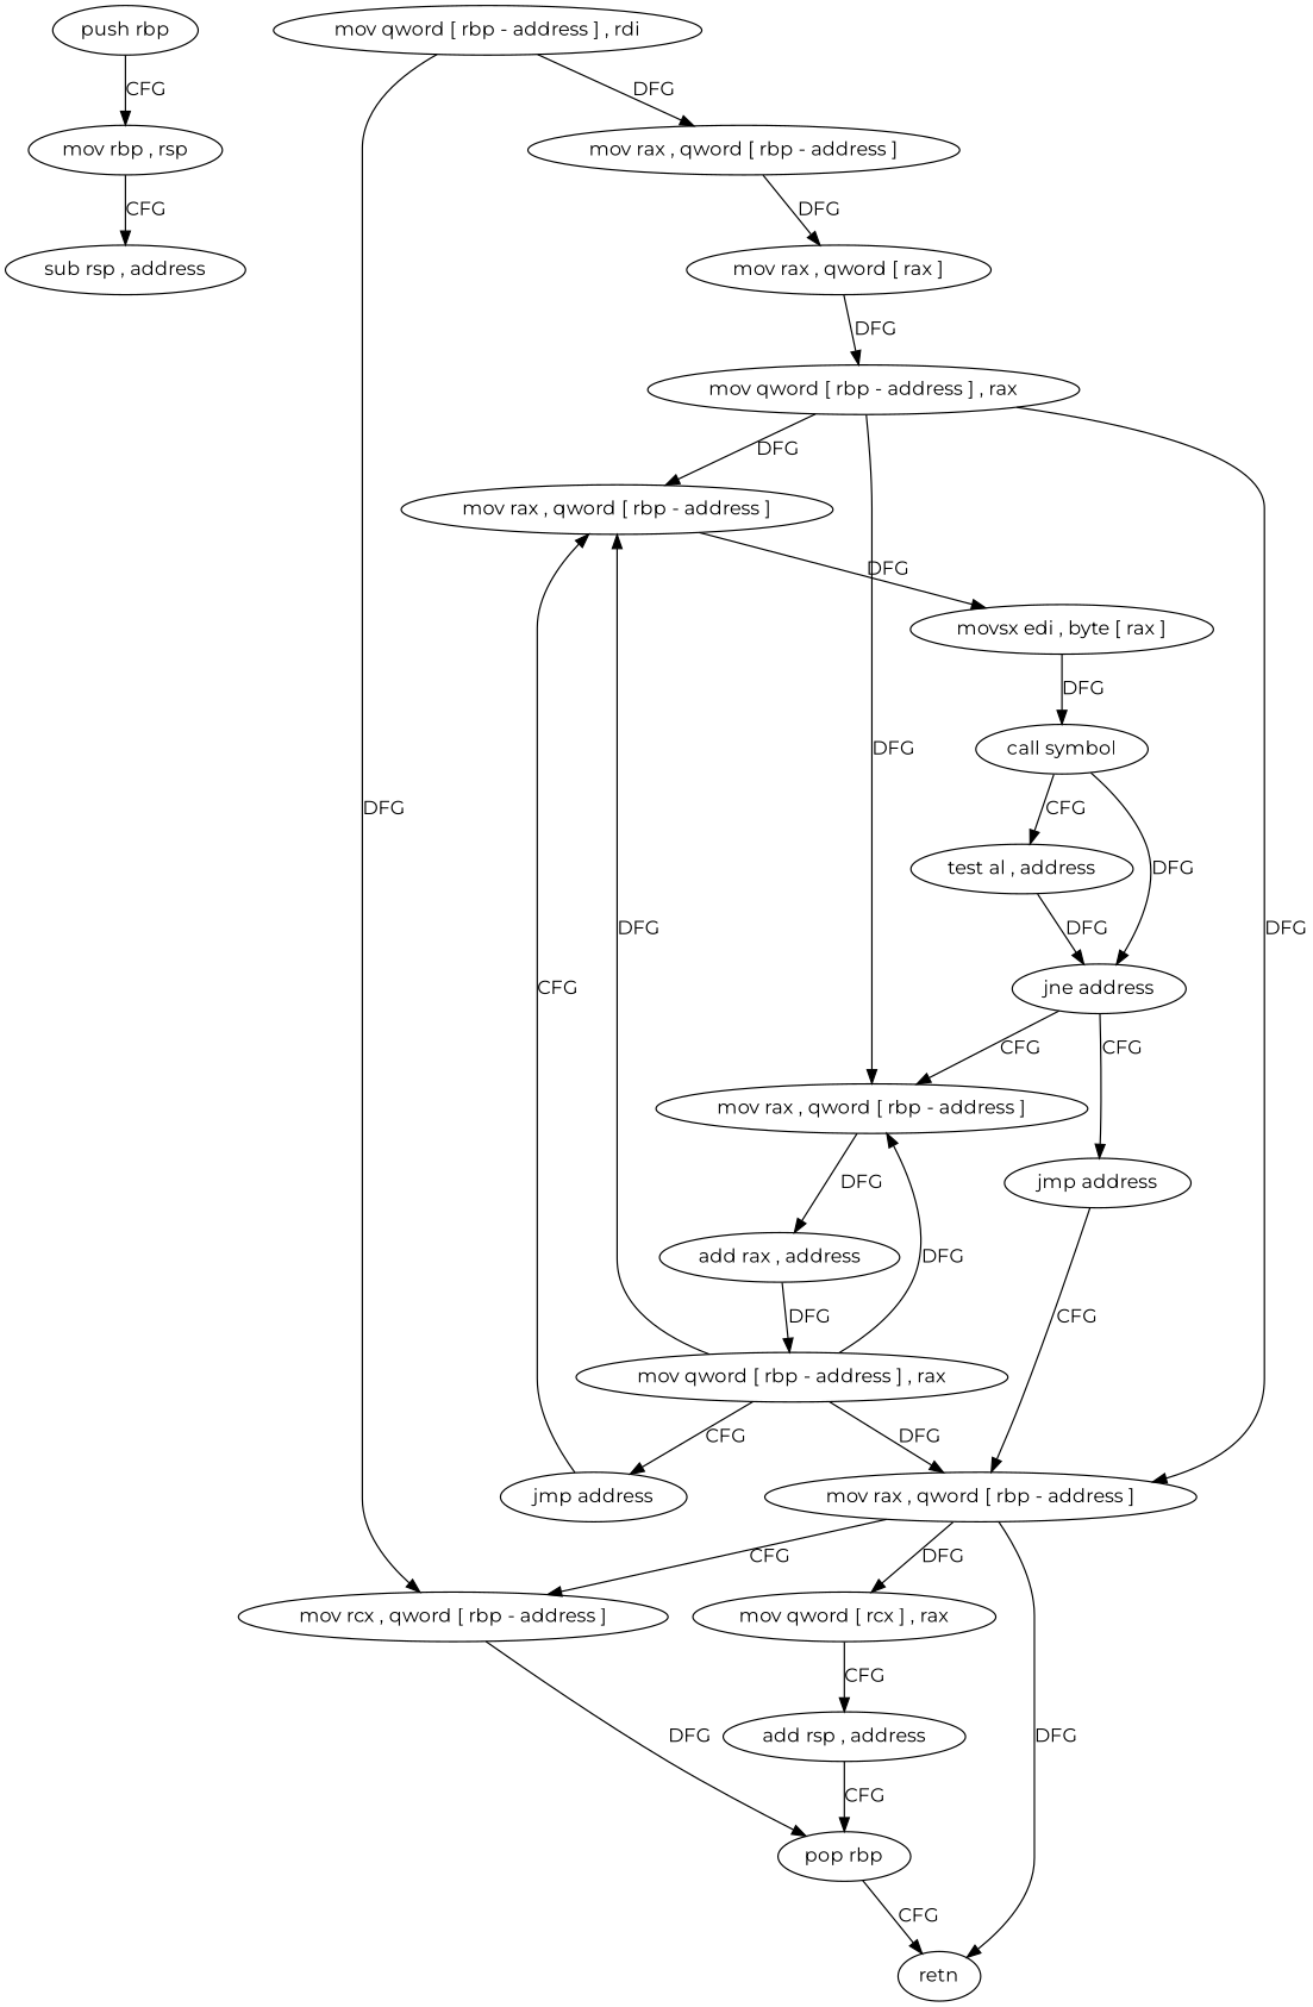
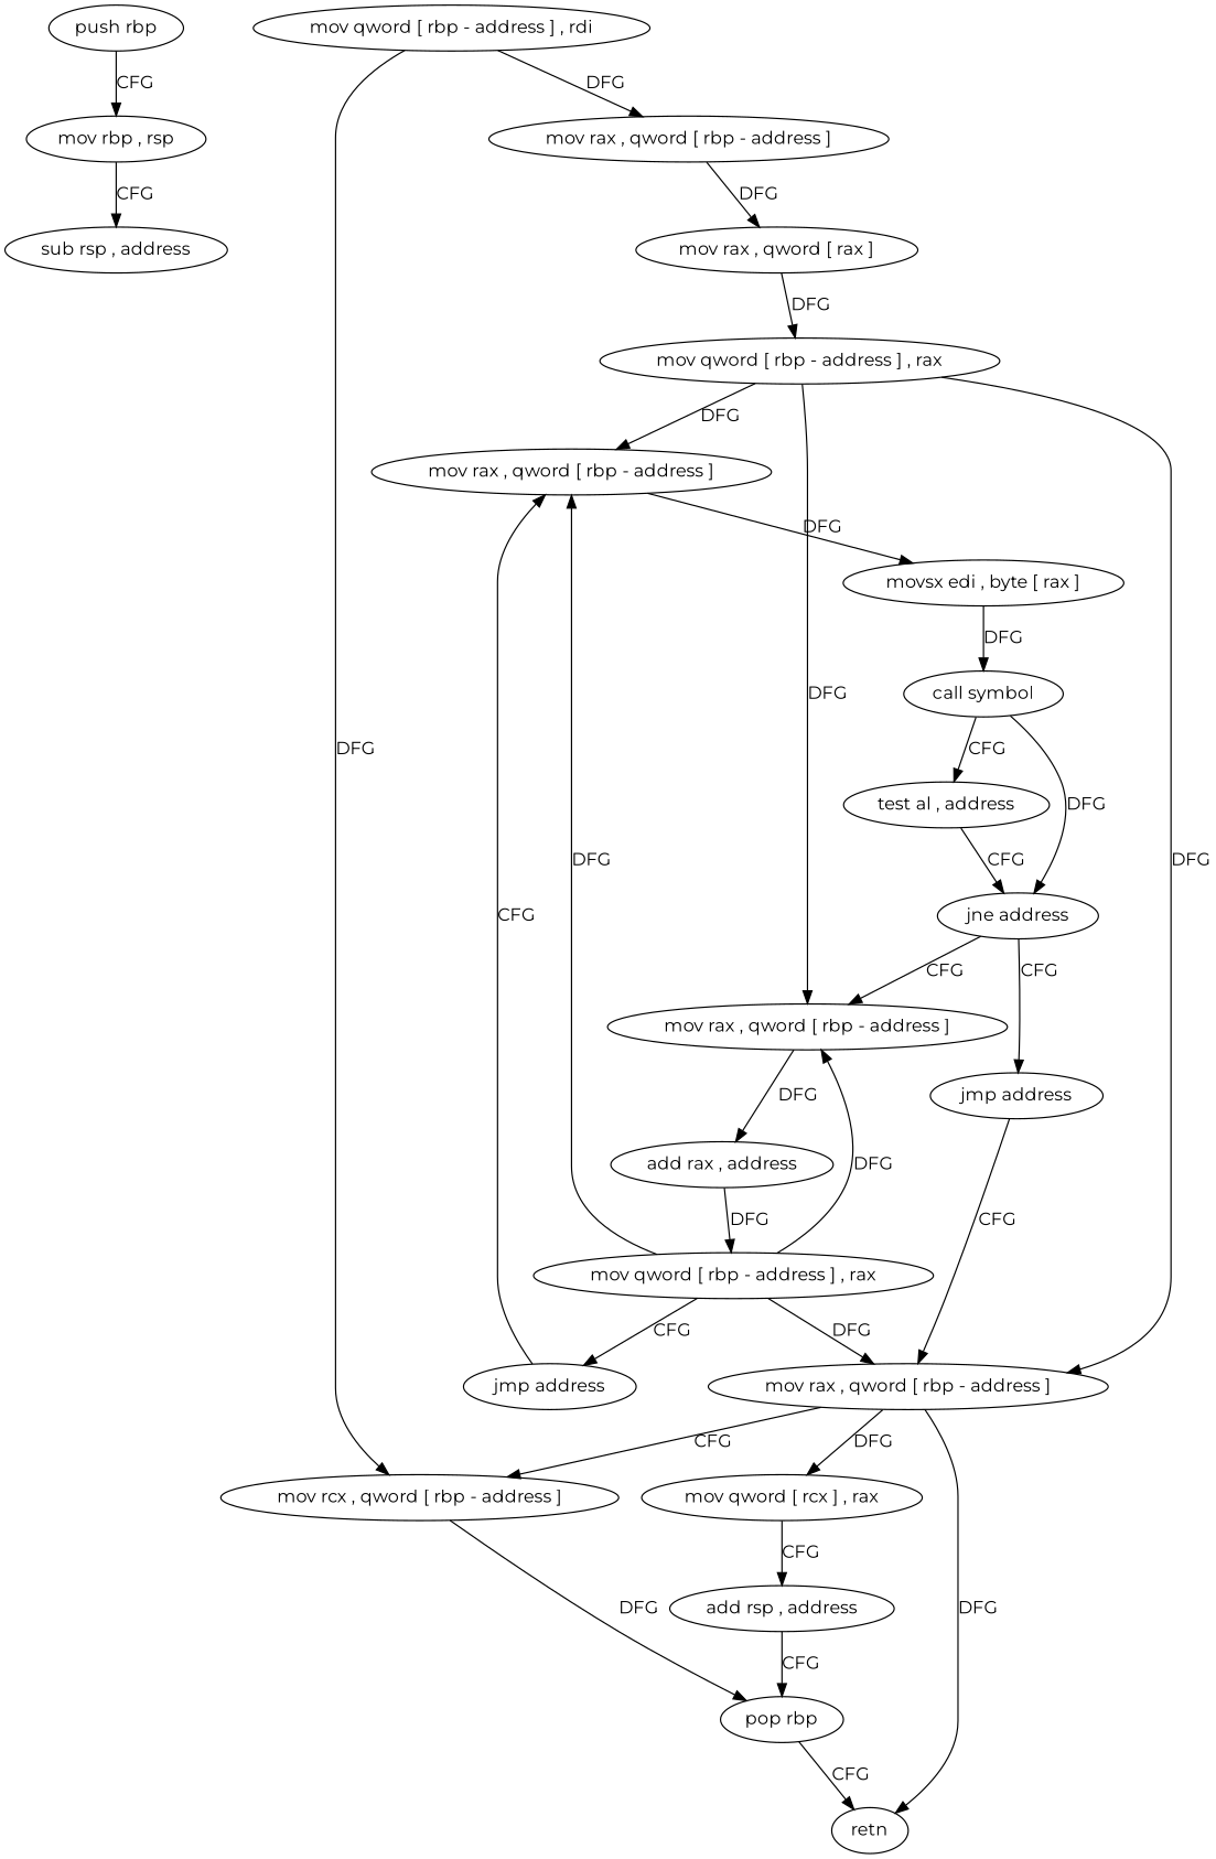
  digraph {
    fontname=Montserrat
    node [fontname=Montserrat]
    edge [fontname=Montserrat]
    n1 [label="push rbp"]
    n2 [label="mov rbp , rsp"]
    n3 [label="sub rsp , address"]
    n4 [label="mov qword [ rbp - address ] , rdi"]
    n5 [label="mov rax , qword [ rbp - address ]"]
    n6 [label="mov rcx , qword [ rbp - address ]"]
    n7 [label="mov rax , qword [ rax ]"]
    n8 [label="pop rbp"]
    n9 [label="mov qword [ rbp - address ] , rax"]
    n10 [label="mov rax , qword [ rbp - address ]"]
    n11 [label="mov rax , qword [ rbp - address ]"]
    n12 [label="mov rax , qword [ rbp - address ]"]
    n13 [label="movsx edi , byte [ rax ]"]
    n14 [label="add rax , address"]
    n15 [label="mov qword [ rcx ] , rax"]
    n16 [label=retn]
    n17 [label="call symbol"]
    n18 [label="mov qword [ rbp - address ] , rax"]
    n19 [label="jmp address"]
    n20 [label="jmp address"]
    n21 [label="add rsp , address"]
    n22 [label="test al , address"]
    n23 [label="jne address"]
    n1 -> n2 [label=CFG]
    n2 -> n3 [label=CFG]
    n4 -> n5 [label=DFG]
    n4 -> n6 [label=DFG]
    n5 -> n7 [label=DFG]
    n6 -> n8 [label=DFG]
    n7 -> n9 [label=DFG]
    n8 -> n16 [label=CFG]
    n9 -> n10 [label=DFG]
    n9 -> n11 [label=DFG]
    n9 -> n12 [label=DFG]
    n10 -> n13 [label=DFG]
    n11 -> n14 [label=DFG]
    n12 -> n6 [label=CFG]
    n12 -> n15 [label=DFG]
    n12 -> n16 [label=DFG]
    n13 -> n17 [label=DFG]
    n14 -> n18 [label=DFG]
    n15 -> n21 [label=CFG]
    n17 -> n22 [label=CFG]
    n17 -> n23 [label=DFG]
    n18 -> n10 [label=DFG]
    n18 -> n11 [label=DFG]
    n18 -> n12 [label=DFG]
    n18 -> n19 [label=CFG]
    n19 -> n10 [label=CFG]
    n20 -> n12 [label=CFG]
    n21 -> n8 [label=CFG]
-   n22 -> n23 [label=DFG]
+   n22 -> n23 [label=CFG]
    n23 -> n11 [label=CFG]
    n23 -> n20 [label=CFG]
  }
